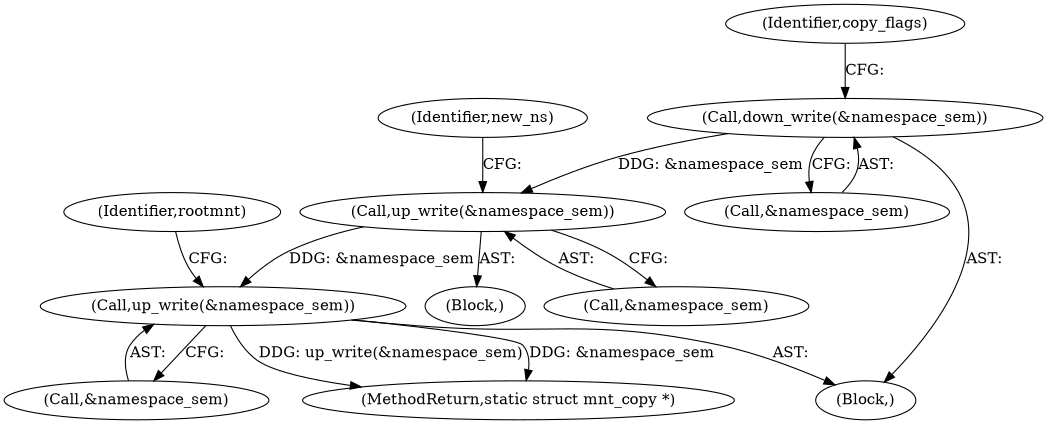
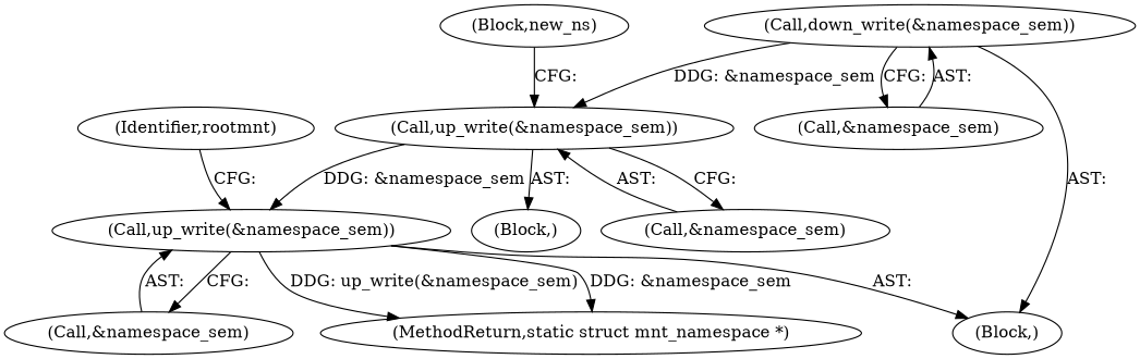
  digraph {
    n1 [label="(Call,up_write(&namespace_sem))"]
    n2 [label="(Call,&namespace_sem)"]
    n3 [label="(Block,)"]
-   n4 [label="(MethodReturn,static struct mnt_copy *)"]
+   n4 [label="(MethodReturn,static struct mnt_namespace *)"]
    n5 [label="(Call,up_write(&namespace_sem))"]
    n6 [label="(Call,&namespace_sem)"]
    n7 [label="(Block,)"]
    n8 [label="(Call,down_write(&namespace_sem))"]
    n9 [label="(Call,&namespace_sem)"]
-   n10 [label="(Identifier,new_ns)"]
-   n11 [label="(Identifier,copy_flags)"]
+   n10 [label="(Block,new_ns)"]
    n12 [label="(Identifier,rootmnt)"]
    n1 -> n2 [label="CFG: "]
    n1 -> n3 [label="AST: "]
    n1 -> n4 [label="DDG: up_write(&namespace_sem)"]
    n1 -> n4 [label="DDG: &namespace_sem"]
    n2 -> n1 [label="AST: "]
    n5 -> n1 [label="DDG: &namespace_sem"]
    n5 -> n6 [label="CFG: "]
    n5 -> n7 [label="AST: "]
    n6 -> n5 [label="AST: "]
    n8 -> n3 [label="AST: "]
    n8 -> n5 [label="DDG: &namespace_sem"]
    n8 -> n9 [label="CFG: "]
    n9 -> n8 [label="AST: "]
    n10 -> n5 [label="CFG: "]
-   n11 -> n8 [label="CFG: "]
    n12 -> n1 [label="CFG: "]
  }
